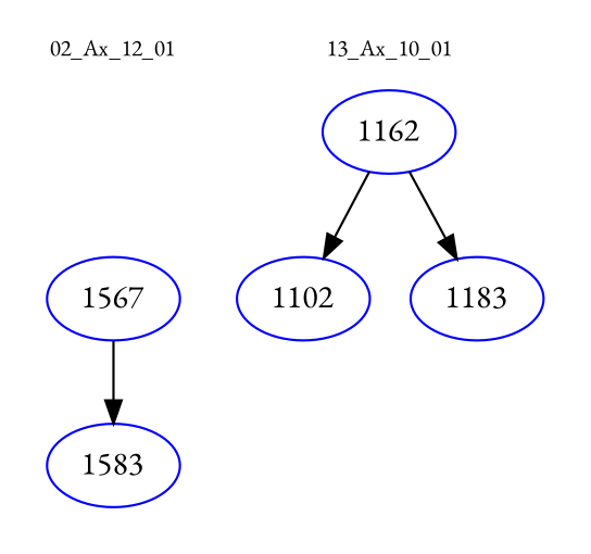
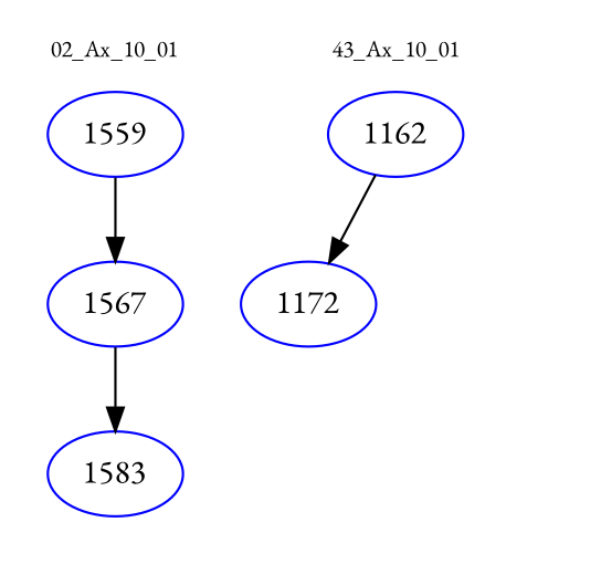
  digraph {
    fontname="EB Garamond"
    node [color=blue fontname="EB Garamond"]
    edge [color=black fontname="EB Garamond"]
+   n1 [label=1559]
    n2 [label=1567]
    n3 [label=1583]
    n4 [label=1162]
-   n5 [label=1102]
-   n6 [label=1183]
+   n5 [label=1172]
    subgraph cluster_1 {
      color=white
      fontsize=10
-     label="02_Ax_12_01"
+     label="02_Ax_10_01"
+     n1
      n2
      n3
    }
    subgraph cluster_2 {
      color=white
      fontsize=10
-     label="13_Ax_10_01"
+     label="43_Ax_10_01"
      n4
      n5
-     n6
    }
+   n1 -> n2
    n2 -> n3
    n4 -> n5
-   n4 -> n6
  }
